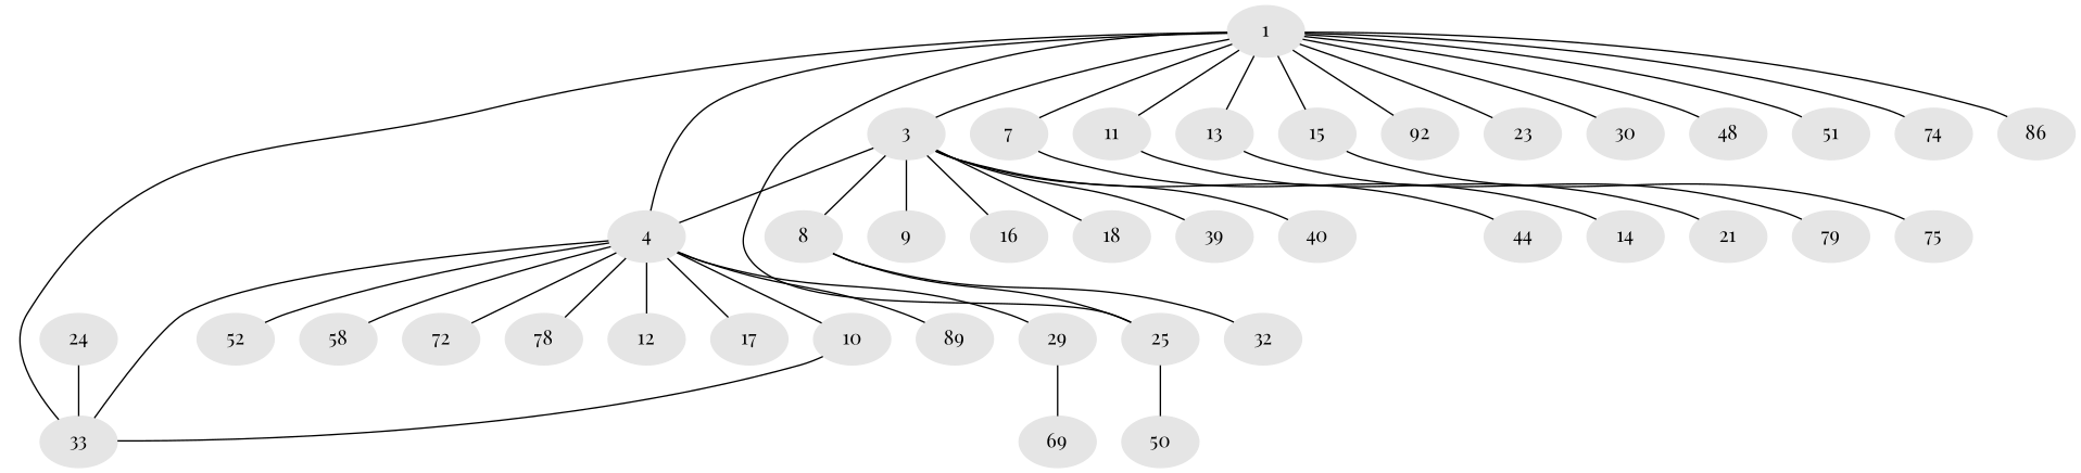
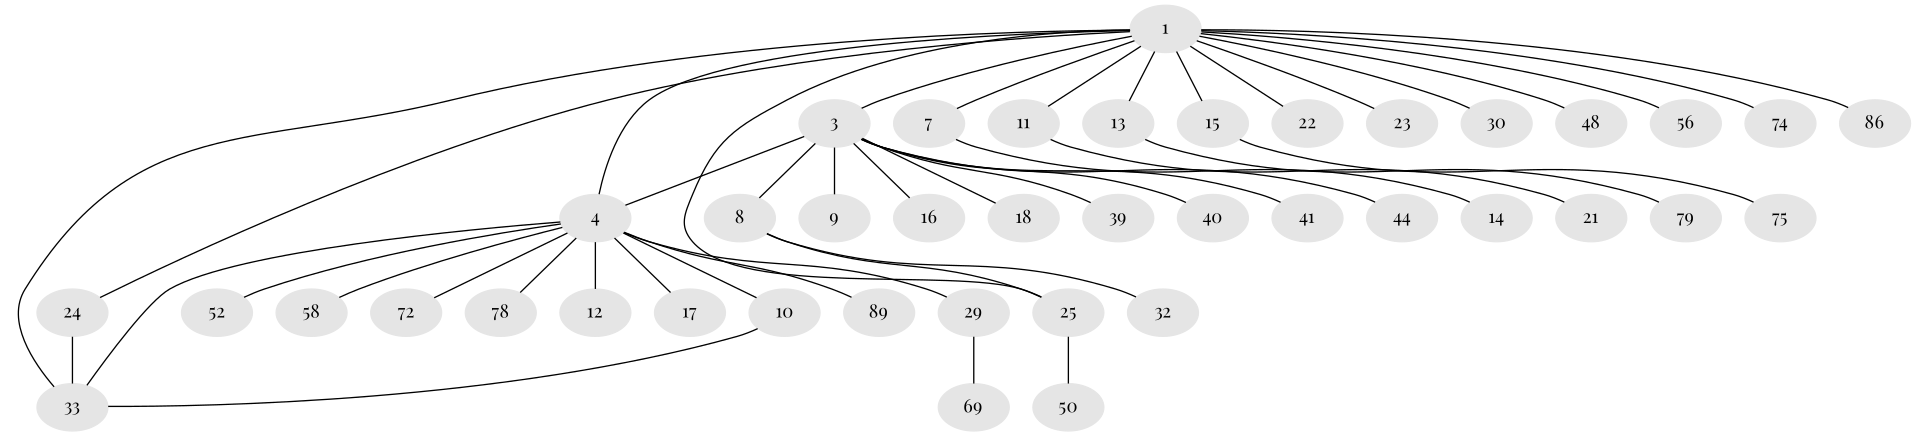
  graph {
    fontname="Playfair Display"
    node [color=gray90 fontname="Playfair Display" style=filled]
    edge [fontname="Playfair Display"]
    1 [super="+5+2"]
    3 [super="+43+81+49+27+31+36+66+60"]
    4 [super="+46"]
    7 [super="+77+54"]
    11
    13
    15 [super="+26"]
-   22 [super="+37" label=92]
+   22 [super="+37"]
    23
    24 [super="+45+67"]
    25 [super="+47"]
    30 [super="+38"]
    33 [super="+63"]
    48
-   51
+   51 [label=56]
    74
    86
    8 [super="+82+55"]
    9
    16 [super="+64+53+76+61"]
    18
    39
    40
+   41
    44
    10
    12
    17
    n29 [label=89]
    29 [super="+34"]
    52
    58
    72
    78
    14
    21
    79
    75
    50 [super="+62"]
    32
    69
    1 -- 3 [weight=3]
    1 -- 4
    1 -- 7
    1 -- 11
    1 -- 13
    1 -- 15 [weight=3]
    1 -- 22
    1 -- 23
+   1 -- 24
    1 -- 25
    1 -- 30 [weight=2]
    1 -- 33 [weight=2]
    1 -- 48
    1 -- 51
    1 -- 74
    1 -- 86
    3 -- 4 [weight=4]
    3 -- 8
    3 -- 9
    3 -- 16
    3 -- 18
    3 -- 39
    3 -- 40
+   3 -- 41
    3 -- 44
    4 -- 33
    4 -- 10
    4 -- 12
    4 -- 17
    4 -- n29
    4 -- 29
    4 -- 52
    4 -- 58
    4 -- 72
    4 -- 78
    7 -- 14
    11 -- 21
    13 -- 79
    15 -- 75
    24 -- 33
    25 -- 50
    8 -- 25 [weight=2]
    8 -- 32
    10 -- 33
    29 -- 69
  }
